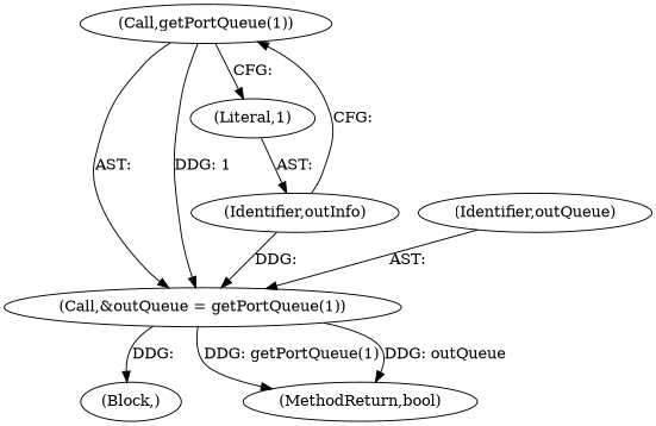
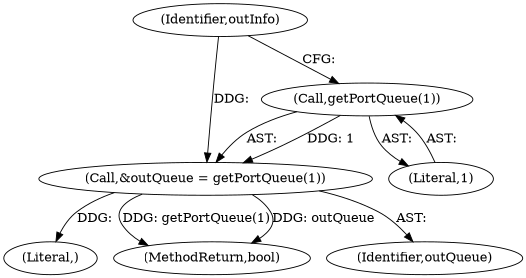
  digraph {
    fontname="DejaVu Serif"
    node [fontname="DejaVu Serif"]
    edge [fontname="DejaVu Serif"]
    n1 [label="(Call,&outQueue = getPortQueue(1))"]
-   n2 [label="(Block,)"]
+   n2 [label="(Literal,)"]
    n3 [label="(MethodReturn,bool)"]
    n4 [label="(Call,getPortQueue(1))"]
    n5 [label="(Literal,1)"]
    n6 [label="(Identifier,outQueue)"]
    n7 [label="(Identifier,outInfo)"]
    n1 -> n2 [label="DDG: "]
    n1 -> n3 [label="DDG: getPortQueue(1)"]
    n1 -> n3 [label="DDG: outQueue"]
    n4 -> n1 [label="AST: "]
    n4 -> n1 [label="DDG: 1"]
-   n4 -> n5 [label="CFG: "]
-   n5 -> n7 [label="AST: "]
-   n6 -> n1 [label="AST: "]
+   n4 -> n5 [label="AST: "]
+   n5 -> n4 [label="AST: "]
+   n1 -> n6 [label="AST: "]
    n7 -> n1 [label="DDG: "]
    n7 -> n4 [label="CFG: "]
  }
